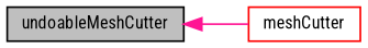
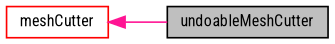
  digraph {
    rankdir=LR
    fontname="Roboto Condensed"
    node [fontname="Roboto Condensed" fontsize=10 shape=box]
    n1 [color=black fillcolor=grey75 fontcolor=black height=0.2 label=undoableMeshCutter style=filled width=0.4]
    n2 [color=red height=0.2 label=meshCutter width=0.4]
-   n1 -> n2 [color=deeppink dir=back fontname="Roboto Condensed" fontsize=10 labelfontname=Helvetica labelfontsize=10 style=solid]
+   n2 -> n1 [color=deeppink dir=back fontname="Roboto Condensed" fontsize=10 labelfontname=Helvetica labelfontsize=10 style=solid]
  }
